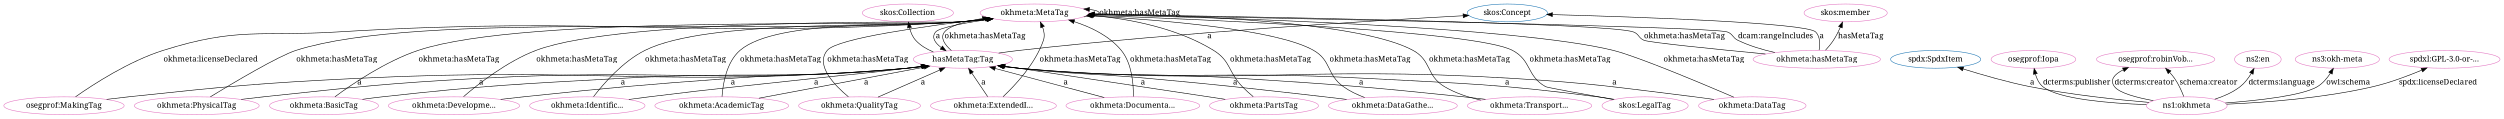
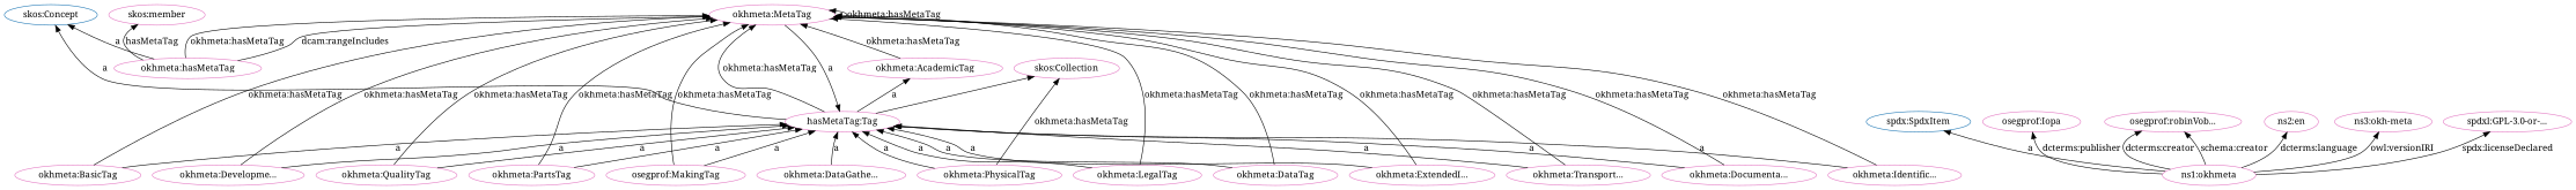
  digraph {
    fontname="Noto Serif"
    rankdir=BT
    node [color="#e377c2" fillcolor="#e377c2" fontname="Noto Serif"]
    edge [fontname="Noto Serif"]
    n1 [color="#1f77b4" fillcolor="#1f77b4" height=.3 label="skos:Concept"]
    n2 [height=.3 label="hasMetaTag:Tag"]
    n3 [height=.3 label="skos:Collection"]
    n4 [height=.3 label="okhmeta:MetaTag"]
    n5 [color="#1f77b4" fillcolor="#1f77b4" height=.3 label="spdx:SpdxItem"]
    n6 [height=.3 label="ns1:okhmeta"]
    n7 [height=.3 label="osegprof:Iopa"]
    n8 [height=.3 label="osegprof:robinVob..."]
    n9 [height=.3 label="ns2:en"]
    n10 [height=.3 label="ns3:okh-meta"]
    n11 [height=.3 label="spdxl:GPL-3.0-or-..."]
    n12 [height=.3 label="okhmeta:Identific..."]
    n13 [height=.3 label="okhmeta:hasMetaTag"]
    n14 [height=.3 label="skos:member"]
    n15 [height=.3 label="okhmeta:PartsTag"]
    n16 [height=.3 label="okhmeta:BasicTag"]
    n17 [height=.3 label="okhmeta:Developme..."]
    n18 [height=.3 label="okhmeta:AcademicTag"]
    n19 [height=.3 label="okhmeta:QualityTag"]
    n20 [height=.3 label="osegprof:MakingTag"]
    n21 [height=.3 label="okhmeta:PhysicalTag"]
    n22 [height=.3 label="okhmeta:Transport..."]
    n23 [height=.3 label="okhmeta:Documenta..."]
-   n24 [height=.3 label="skos:LegalTag"]
+   n24 [height=.3 label="okhmeta:LegalTag"]
    n25 [height=.3 label="okhmeta:DataTag"]
    n26 [height=.3 label="okhmeta:DataGathe..."]
    n27 [height=.3 label="okhmeta:ExtendedI..."]
    n2 -> n1 [label=a]
    n2 -> n3
    n2 -> n4 [label="okhmeta:hasMetaTag"]
    n4 -> n2 [label=a]
    n4 -> n4 [label="okhmeta:hasMetaTag"]
    n6 -> n5 [label=a]
    n6 -> n7 [label="dcterms:publisher"]
    n6 -> n8 [label="dcterms:creator"]
    n6 -> n8 [label="schema:creator"]
    n6 -> n9 [label="dcterms:language"]
-   n6 -> n10 [label="owl:schema"]
+   n6 -> n10 [label="owl:versionIRI"]
    n6 -> n11 [label="spdx:licenseDeclared"]
    n12 -> n2 [label=a]
    n12 -> n4 [label="okhmeta:hasMetaTag"]
    n13 -> n1 [label=a]
    n13 -> n4 [label="dcam:rangeIncludes"]
    n13 -> n4 [label="okhmeta:hasMetaTag"]
    n13 -> n14 [label=hasMetaTag]
    n15 -> n2 [label=a]
    n15 -> n4 [label="okhmeta:hasMetaTag"]
    n16 -> n2 [label=a]
    n16 -> n4 [label="okhmeta:hasMetaTag"]
    n17 -> n2 [label=a]
    n17 -> n4 [label="okhmeta:hasMetaTag"]
-   n18 -> n2 [label=a]
+   n2 -> n18 [label=a]
    n18 -> n4 [label="okhmeta:hasMetaTag"]
    n19 -> n2 [label=a]
    n19 -> n4 [label="okhmeta:hasMetaTag"]
    n20 -> n2 [label=a]
-   n20 -> n4 [label="okhmeta:licenseDeclared"]
+   n20 -> n4 [label="okhmeta:hasMetaTag"]
    n21 -> n2 [label=a]
-   n21 -> n4 [label="okhmeta:hasMetaTag"]
+   n21 -> n3 [label="okhmeta:hasMetaTag"]
    n22 -> n2 [label=a]
    n22 -> n4 [label="okhmeta:hasMetaTag"]
    n23 -> n2 [label=a]
    n23 -> n4 [label="okhmeta:hasMetaTag"]
    n24 -> n2 [label=a]
    n24 -> n4 [label="okhmeta:hasMetaTag"]
    n25 -> n2 [label=a]
    n25 -> n4 [label="okhmeta:hasMetaTag"]
    n26 -> n2 [label=a]
-   n26 -> n4 [label="okhmeta:hasMetaTag"]
    n27 -> n2 [label=a]
    n27 -> n4 [label="okhmeta:hasMetaTag"]
  }
